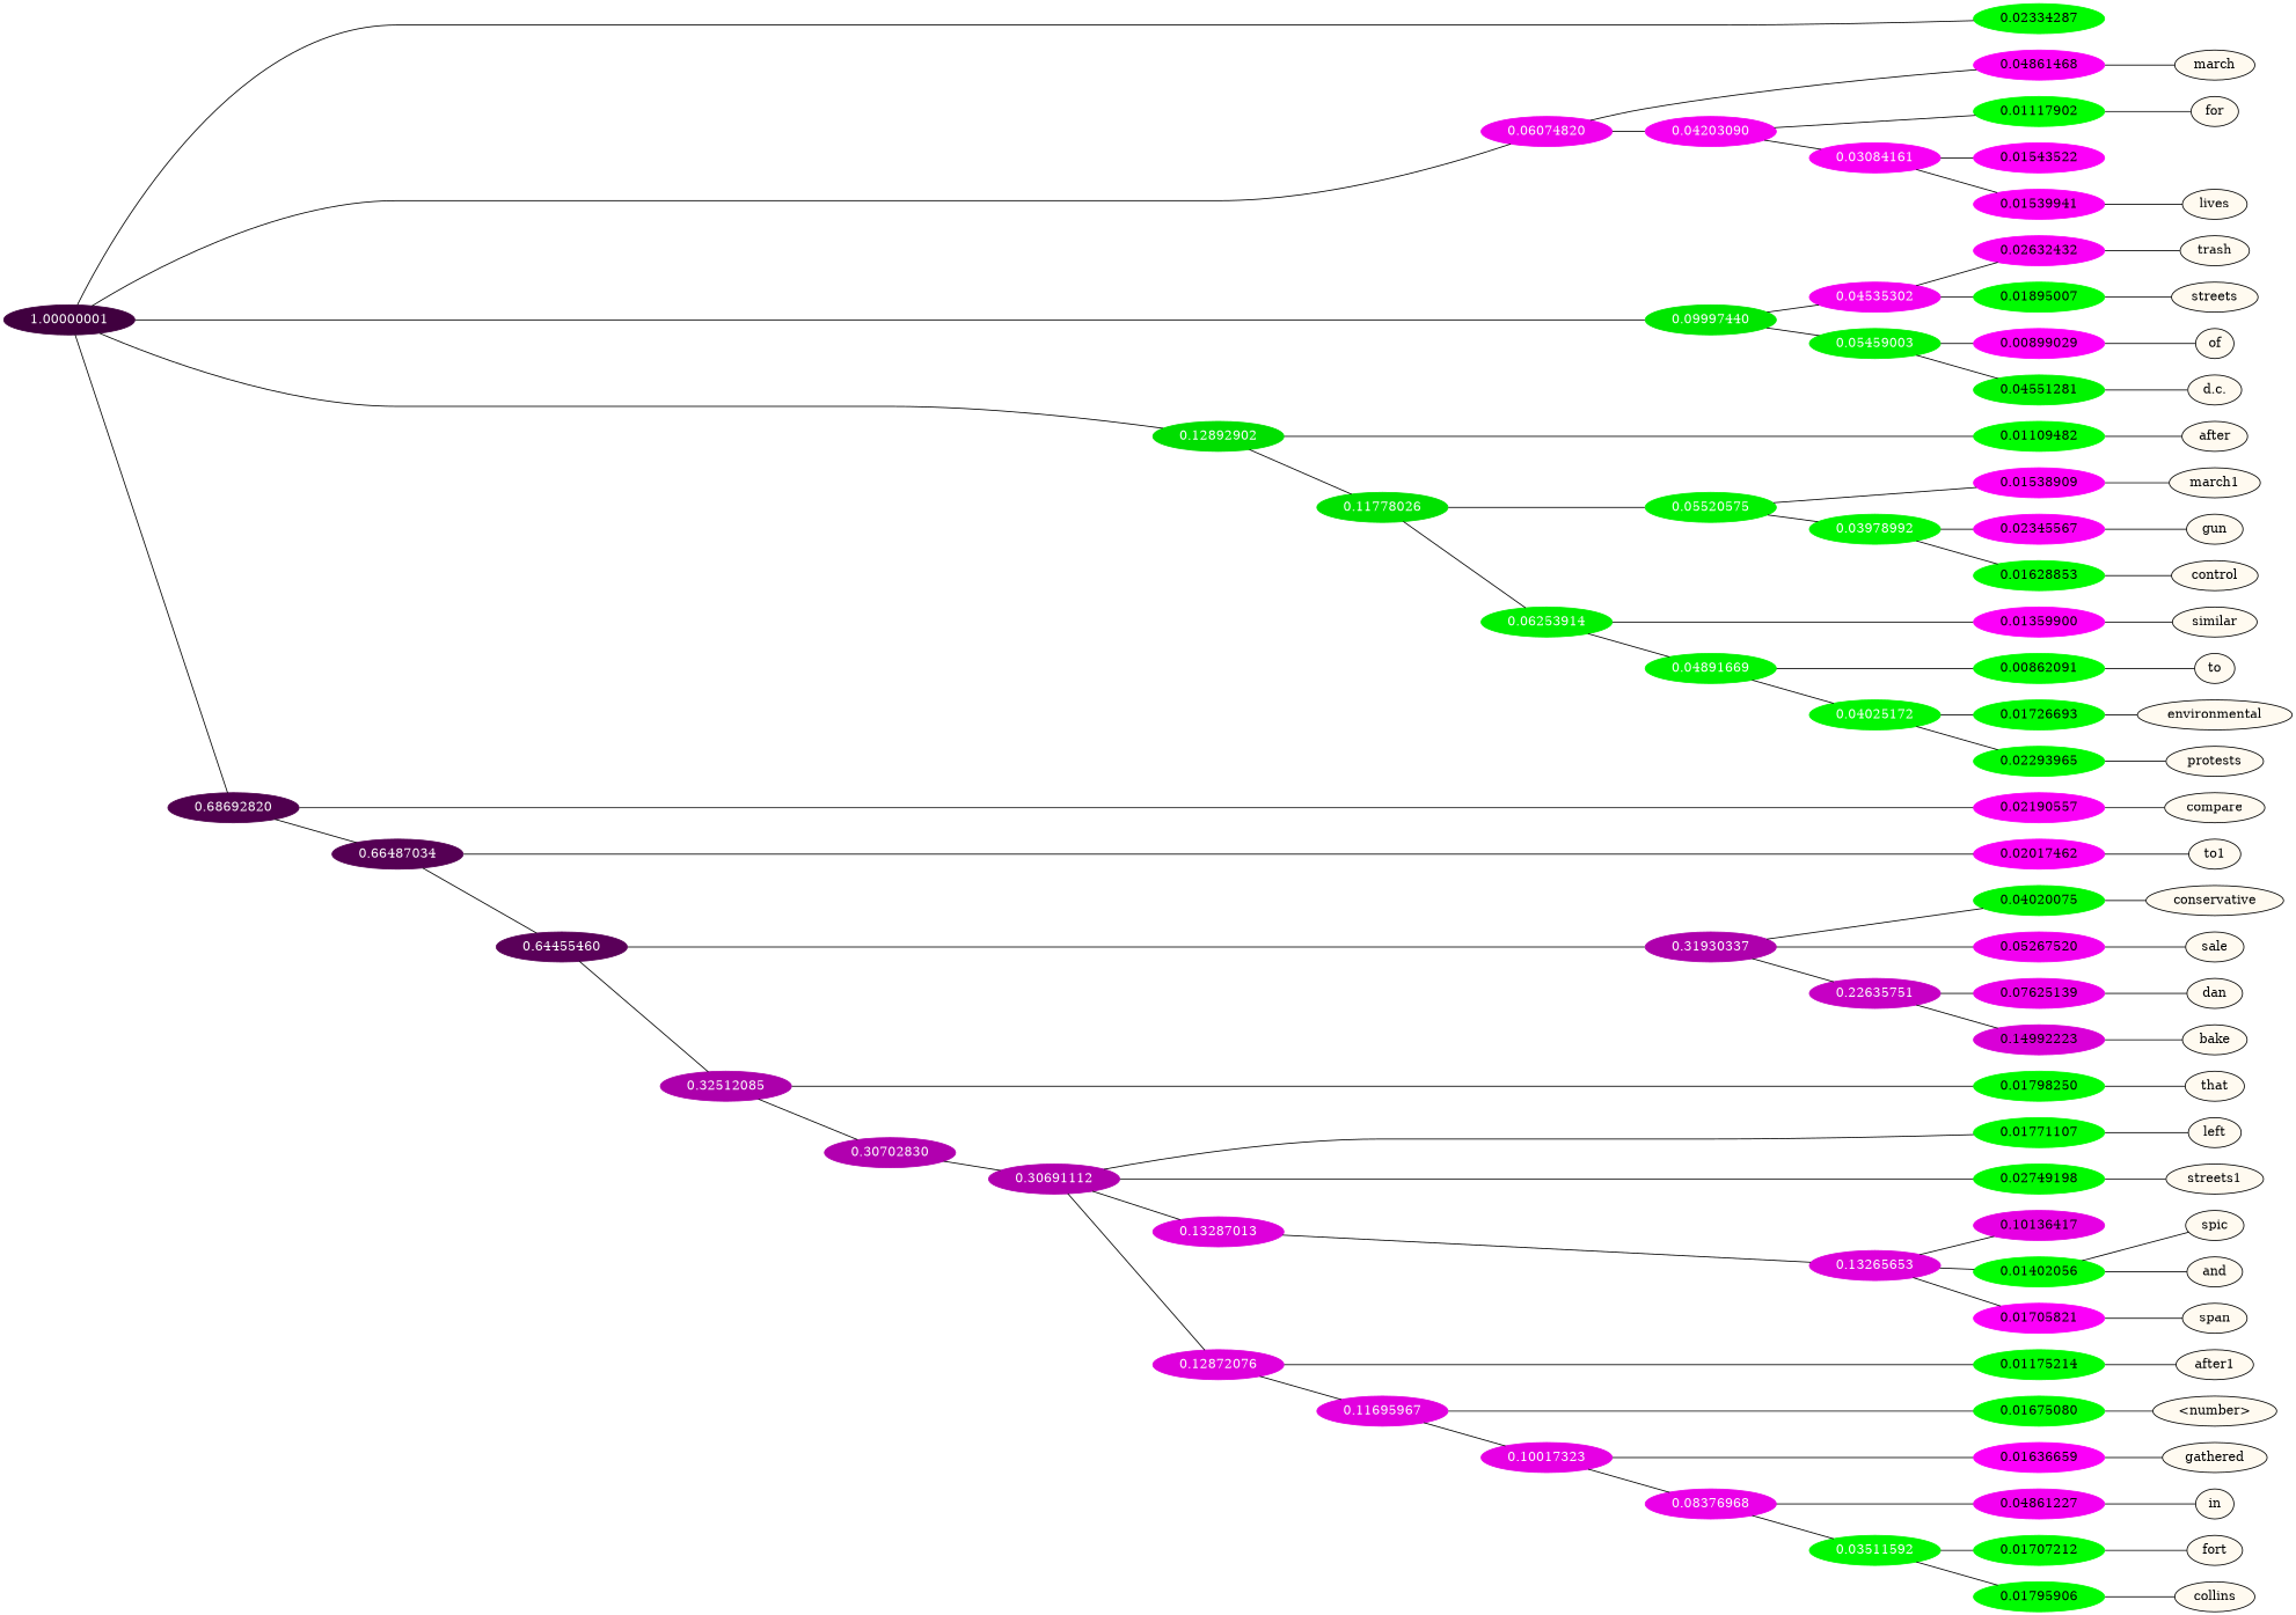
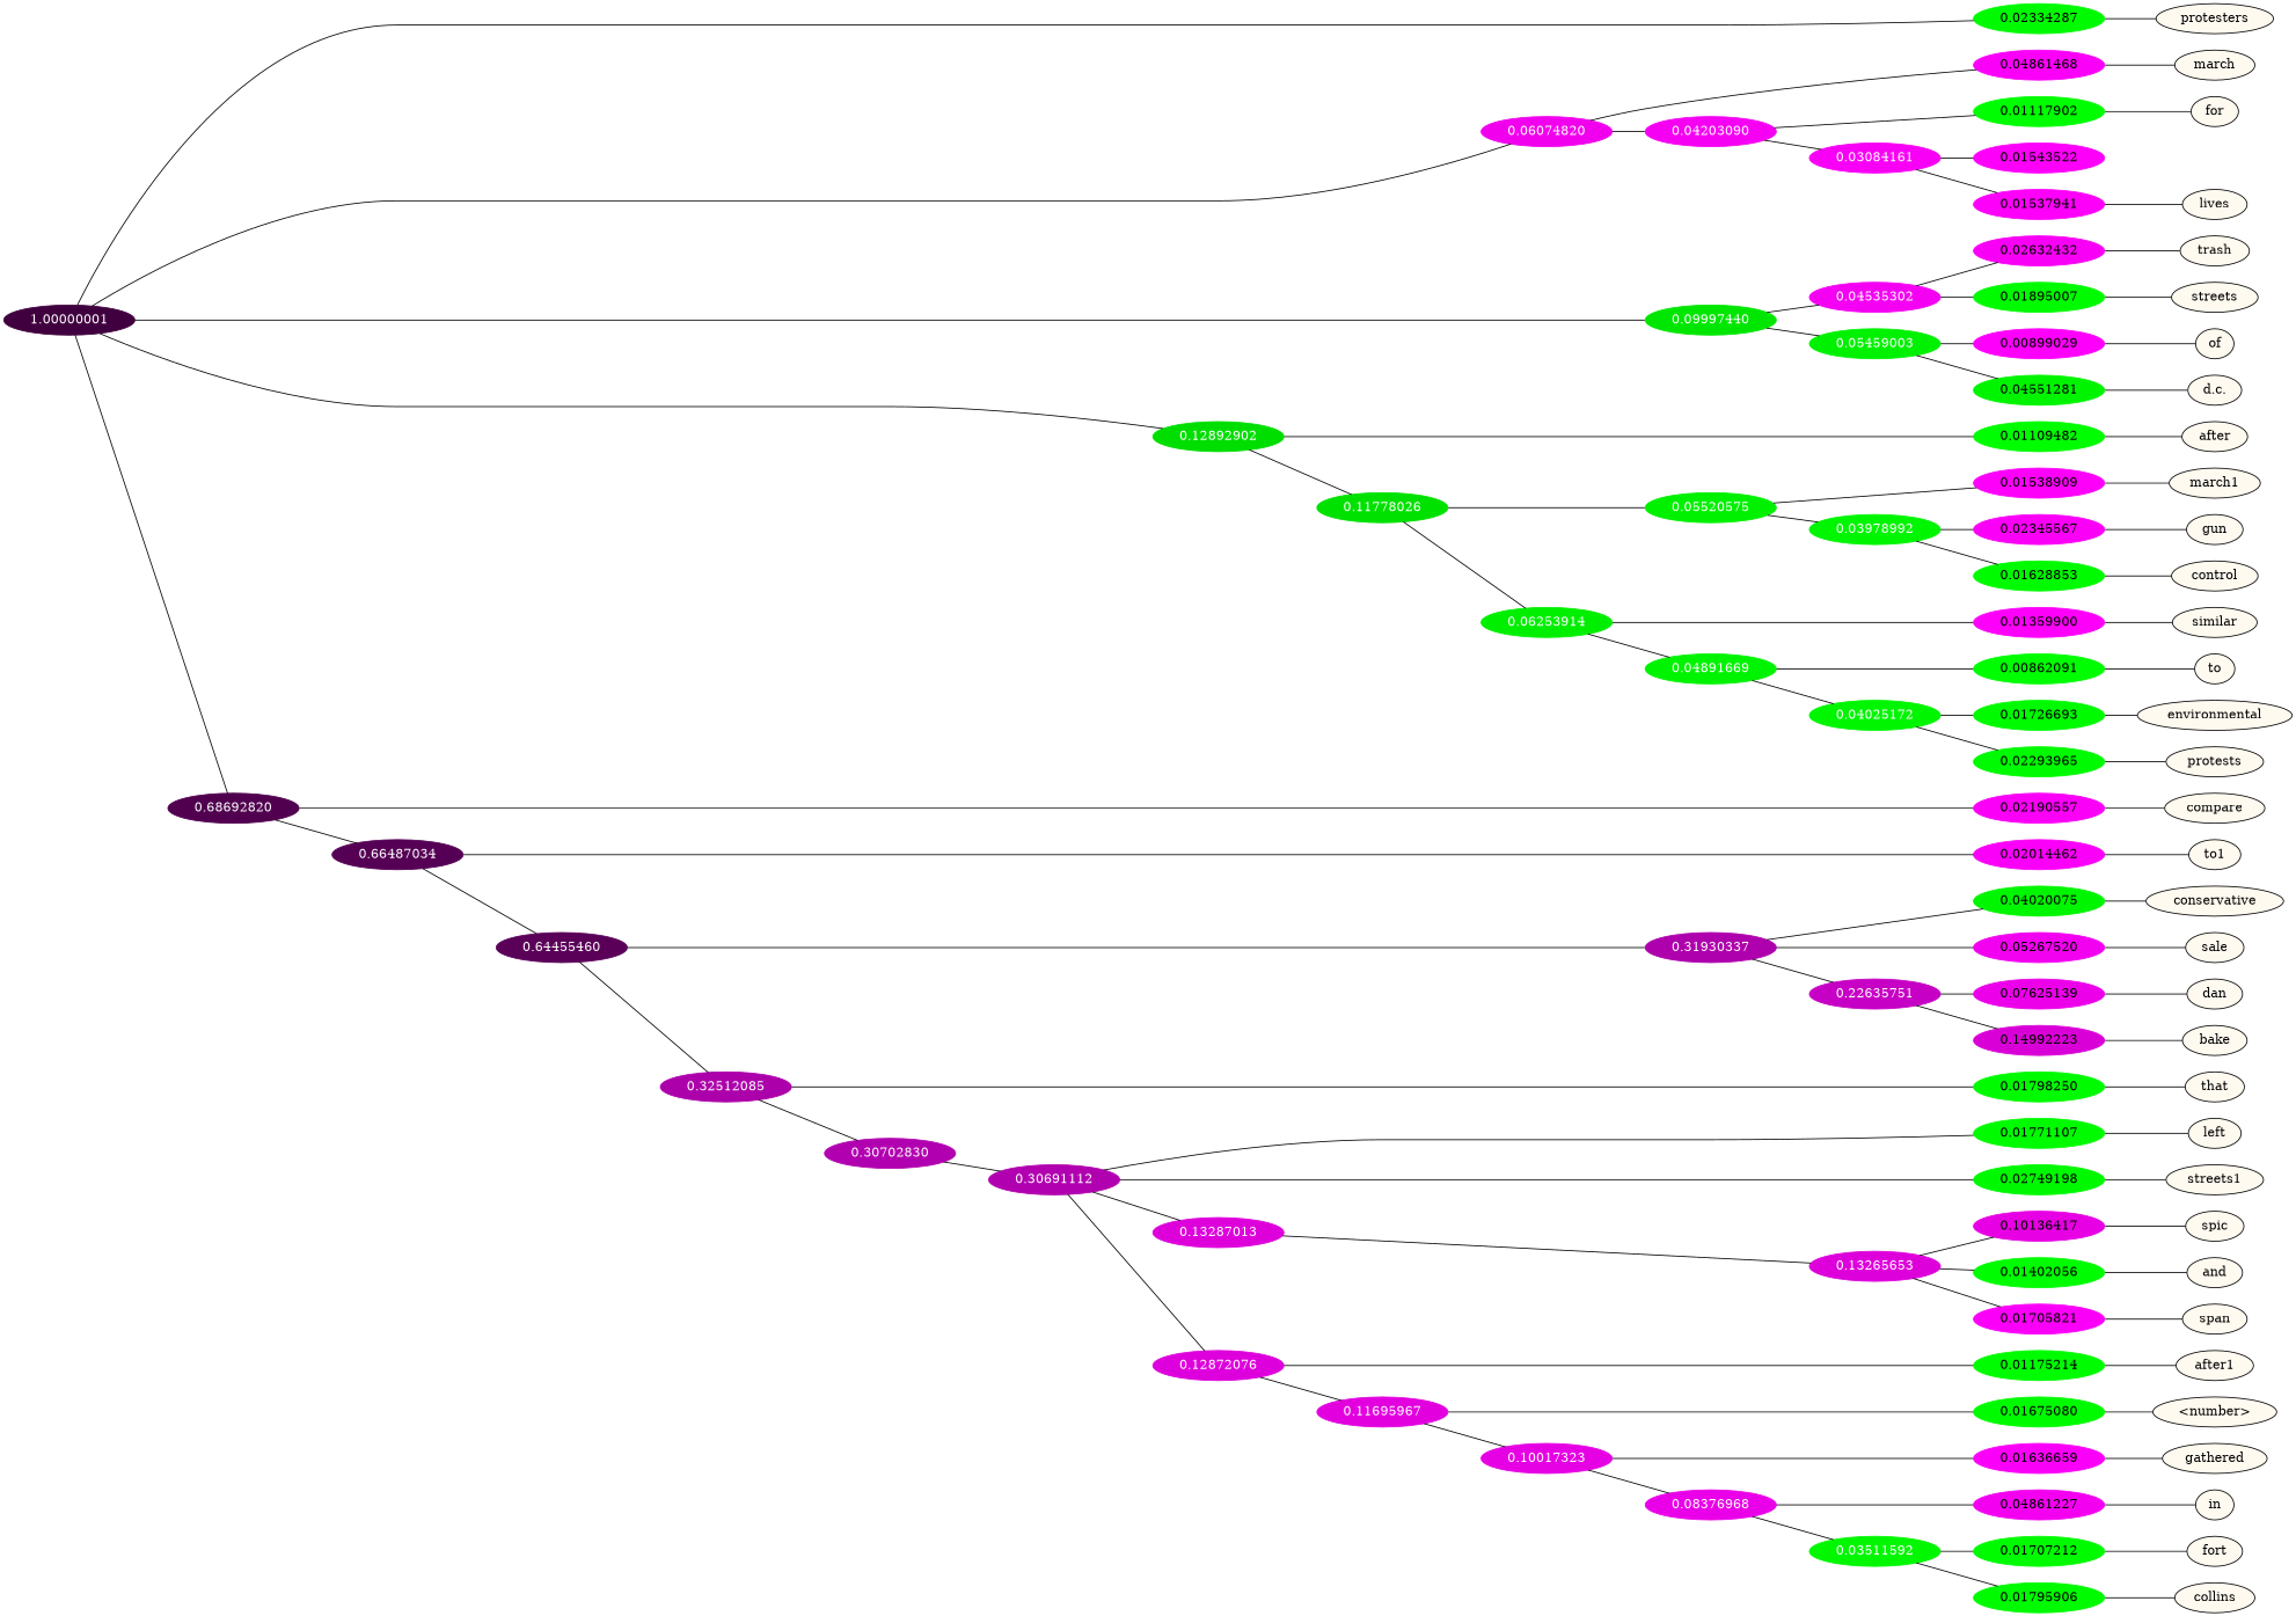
  graph {
    rankdir=LR
    node [color=black format=png nodesep=0.001 ordering=out overlap_scaling=0.01 ranksep=0.001 style=filled fontcolor=black]
    n1 [fillcolor=floralwhite height=0.15 label=march style="filled,solid" width=0.15 fontcolor=""]
    n2 [fillcolor=floralwhite height=0.15 label=for style="filled,solid" width=0.15 fontcolor=""]
    n3 [fillcolor=floralwhite height=0.15 label=lives style="filled,solid" width=0.15 fontcolor=""]
+   n4 [fillcolor=floralwhite height=0.15 label=protesters style="filled,solid" width=0.15 fontcolor=""]
    n5 [fillcolor=floralwhite height=0.15 label=trash style="filled,solid" width=0.15 fontcolor=""]
    n6 [fillcolor=floralwhite height=0.15 label=streets style="filled,solid" width=0.15 fontcolor=""]
    n7 [fillcolor=floralwhite height=0.15 label=of style="filled,solid" width=0.15 fontcolor=""]
    n8 [fillcolor=floralwhite height=0.15 label="d.c." style="filled,solid" width=0.15 fontcolor=""]
    n9 [fillcolor=floralwhite height=0.15 label=after style="filled,solid" width=0.15 fontcolor=""]
    n10 [fillcolor=floralwhite height=0.15 label=gun style="filled,solid" width=0.15 fontcolor=""]
    n11 [fillcolor=floralwhite height=0.15 label=control style="filled,solid" width=0.15 fontcolor=""]
    n12 [fillcolor=floralwhite height=0.15 label=march1 style="filled,solid" width=0.15 fontcolor=""]
    n13 [fillcolor=floralwhite height=0.15 label=similar style="filled,solid" width=0.15 fontcolor=""]
    n14 [fillcolor=floralwhite height=0.15 label=to style="filled,solid" width=0.15 fontcolor=""]
    n15 [fillcolor=floralwhite height=0.15 label=environmental style="filled,solid" width=0.15 fontcolor=""]
    n16 [fillcolor=floralwhite height=0.15 label=protests style="filled,solid" width=0.15 fontcolor=""]
    n17 [fillcolor=floralwhite height=0.15 label=compare style="filled,solid" width=0.15 fontcolor=""]
    n18 [fillcolor=floralwhite height=0.15 label=to1 style="filled,solid" width=0.15 fontcolor=""]
    n19 [fillcolor=floralwhite height=0.15 label=conservative style="filled,solid" width=0.15 fontcolor=""]
    n20 [fillcolor=floralwhite height=0.15 label=dan style="filled,solid" width=0.15 fontcolor=""]
    n21 [fillcolor=floralwhite height=0.15 label=bake style="filled,solid" width=0.15 fontcolor=""]
    n22 [fillcolor=floralwhite height=0.15 label=sale style="filled,solid" width=0.15 fontcolor=""]
    n23 [fillcolor=floralwhite height=0.15 label=that style="filled,solid" width=0.15 fontcolor=""]
    n24 [fillcolor=floralwhite height=0.15 label=left style="filled,solid" width=0.15 fontcolor=""]
    n25 [fillcolor=floralwhite height=0.15 label=streets1 style="filled,solid" width=0.15 fontcolor=""]
    n26 [fillcolor=floralwhite height=0.15 label=spic style="filled,solid" width=0.15 fontcolor=""]
    n27 [fillcolor=floralwhite height=0.15 label=and style="filled,solid" width=0.15 fontcolor=""]
    n28 [fillcolor=floralwhite height=0.15 label=span style="filled,solid" width=0.15 fontcolor=""]
    n29 [fillcolor=floralwhite height=0.15 label=after1 style="filled,solid" width=0.15 fontcolor=""]
    n30 [fillcolor=floralwhite height=0.15 label="\<number\>" style="filled,solid" width=0.15 fontcolor=""]
    n31 [fillcolor=floralwhite height=0.15 label=gathered style="filled,solid" width=0.15 fontcolor=""]
    n32 [fillcolor=floralwhite height=0.15 label=in style="filled,solid" width=0.15 fontcolor=""]
    n33 [fillcolor=floralwhite height=0.15 label=fort style="filled,solid" width=0.15 fontcolor=""]
    n34 [fillcolor=floralwhite height=0.15 label=collins style="filled,solid" width=0.15 fontcolor=""]
    n35 [color="0.835 1.000 0.981" height=0.15 label=0.04861468 width=0.15]
    n36 [color="0.334 1.000 0.989" height=0.15 label=0.01117902 width=0.15]
    n37 [color="0.835 1.000 0.985" height=0.15 label=0.01543522 width=0.15]
-   n38 [color="0.835 1.000 0.985" height=0.15 label=0.01539941 width=0.15]
+   n38 [color="0.835 1.000 0.985" height=0.15 label=0.01537941 width=0.15]
    n39 [color="0.334 1.000 0.977" height=0.15 label=0.02334287 width=0.15]
    n40 [color="0.835 1.000 0.974" height=0.15 label=0.02632432 width=0.15]
    n41 [color="0.334 1.000 0.981" height=0.15 label=0.01895007 width=0.15]
    n42 [color="0.835 1.000 0.991" height=0.15 label=0.00899029 width=0.15]
    n43 [color="0.334 1.000 0.954" height=0.15 label=0.04551281 width=0.15]
    n44 [color="0.334 1.000 0.989" height=0.15 label=0.01109482 width=0.15]
    n45 [color="0.835 1.000 0.977" height=0.15 label=0.02345567 width=0.15]
    n46 [color="0.334 1.000 0.984" height=0.15 label=0.01628853 width=0.15]
    n47 [color="0.835 1.000 0.985" height=0.15 label=0.01538909 width=0.15]
    n48 [color="0.835 1.000 0.986" height=0.15 label=0.01359900 width=0.15]
    n49 [color="0.334 1.000 0.991" height=0.15 label=0.00862091 width=0.15]
    n50 [color="0.334 1.000 0.983" height=0.15 label=0.01726693 width=0.15]
    n51 [color="0.334 1.000 0.977" height=0.15 label=0.02293965 width=0.15]
    n52 [color="0.835 1.000 0.978" height=0.15 label=0.02190557 width=0.15]
-   n53 [color="0.835 1.000 0.980" height=0.15 label=0.02017462 width=0.15]
+   n53 [color="0.835 1.000 0.980" height=0.15 label=0.02014462 width=0.15]
    n54 [color="0.334 1.000 0.960" height=0.15 label=0.04020075 width=0.15]
    n55 [color="0.835 1.000 0.924" height=0.15 label=0.07625139 width=0.15]
    n56 [color="0.835 1.000 0.850" height=0.15 label=0.14992223 width=0.15]
    n57 [color="0.835 1.000 0.947" height=0.15 label=0.05267520 width=0.15]
    n58 [color="0.334 1.000 0.982" height=0.15 label=0.01798250 width=0.15]
    n59 [color="0.334 1.000 0.982" height=0.15 label=0.01771107 width=0.15]
    n60 [color="0.334 1.000 0.973" height=0.15 label=0.02749198 width=0.15]
    n61 [color="0.835 1.000 0.899" height=0.15 label=0.10136417 width=0.15]
    n62 [color="0.334 1.000 0.986" height=0.15 label=0.01402056 width=0.15]
    n63 [color="0.835 1.000 0.983" height=0.15 label=0.01705821 width=0.15]
    n64 [color="0.334 1.000 0.988" height=0.15 label=0.01175214 width=0.15]
    n65 [color="0.334 1.000 0.983" height=0.15 label=0.01675080 width=0.15]
    n66 [color="0.835 1.000 0.984" height=0.15 label=0.01636659 width=0.15]
    n67 [color="0.835 1.000 0.951" height=0.15 label=0.04861227 width=0.15]
    n68 [color="0.334 1.000 0.983" height=0.15 label=0.01707212 width=0.15]
    n69 [color="0.334 1.000 0.982" height=0.15 label=0.01795906 width=0.15]
    n70 [color="0.835 1.000 0.250" fontcolor=grey99 height=0.15 label=1.00000001 width=0.15]
    n71 [color="0.835 1.000 0.939" fontcolor=grey99 height=0.15 label=0.06074820 width=0.15]
    n72 [color="0.334 1.000 0.900" fontcolor=grey99 height=0.15 label=0.09997440 width=0.15]
    n73 [color="0.334 1.000 0.871" fontcolor=grey99 height=0.15 label=0.12892902 width=0.15]
    n74 [color="0.835 1.000 0.313" fontcolor=grey99 height=0.15 label=0.68692820 width=0.15]
    n75 [color="0.835 1.000 0.958" fontcolor=grey99 height=0.15 label=0.04203090 width=0.15]
    n76 [color="0.835 1.000 0.955" fontcolor=grey99 height=0.15 label=0.04535302 width=0.15]
    n77 [color="0.334 1.000 0.945" fontcolor=grey99 height=0.15 label=0.05459003 width=0.15]
    n78 [color="0.334 1.000 0.882" fontcolor=grey99 height=0.15 label=0.11778026 width=0.15]
    n79 [color="0.835 1.000 0.335" fontcolor=grey99 height=0.15 label=0.66487034 width=0.15]
    n80 [color="0.835 1.000 0.969" fontcolor=grey99 height=0.15 label=0.03084161 width=0.15]
    n81 [color="0.334 1.000 0.945" fontcolor=grey99 height=0.15 label=0.05520575 width=0.15]
    n82 [color="0.334 1.000 0.937" fontcolor=grey99 height=0.15 label=0.06253914 width=0.15]
    n83 [color="0.835 1.000 0.355" fontcolor=grey99 height=0.15 label=0.64455460 width=0.15]
    n84 [color="0.334 1.000 0.960" fontcolor=grey99 height=0.15 label=0.03978992 width=0.15]
    n85 [color="0.334 1.000 0.951" fontcolor=grey99 height=0.15 label=0.04891669 width=0.15]
    n86 [color="0.835 1.000 0.681" fontcolor=grey99 height=0.15 label=0.31930337 width=0.15]
    n87 [color="0.835 1.000 0.675" fontcolor=grey99 height=0.15 label=0.32512085 width=0.15]
    n88 [color="0.334 1.000 0.960" fontcolor=grey99 height=0.15 label=0.04025172 width=0.15]
    n89 [color="0.835 1.000 0.774" fontcolor=grey99 height=0.15 label=0.22635751 width=0.15]
    n90 [color="0.835 1.000 0.693" fontcolor=grey99 height=0.15 label=0.30702830 width=0.15]
    n91 [color="0.835 1.000 0.693" fontcolor=grey99 height=0.15 label=0.30691112 width=0.15]
    n92 [color="0.835 1.000 0.867" fontcolor=grey99 height=0.15 label=0.13287013 width=0.15]
    n93 [color="0.835 1.000 0.871" fontcolor=grey99 height=0.15 label=0.12872076 width=0.15]
    n94 [color="0.835 1.000 0.867" fontcolor=grey99 height=0.15 label=0.13265653 width=0.15]
    n95 [color="0.835 1.000 0.883" fontcolor=grey99 height=0.15 label=0.11695967 width=0.15]
    n96 [color="0.835 1.000 0.900" fontcolor=grey99 height=0.15 label=0.10017323 width=0.15]
    n97 [color="0.835 1.000 0.916" fontcolor=grey99 height=0.15 label=0.08376968 width=0.15]
    n98 [color="0.334 1.000 0.965" fontcolor=grey99 height=0.15 label=0.03511592 width=0.15]
    subgraph sub_1 {
      rank=same
      n1
      n2
      n3
+     n4
      n5
      n6
      n7
      n8
      n9
      n10
      n11
      n12
      n13
      n14
      n15
      n16
      n17
      n18
      n19
      n20
      n21
      n22
      n23
      n24
      n25
      n26
      n27
      n28
      n29
      n30
      n31
      n32
      n33
      n34
    }
    subgraph sub_2 {
      rank=same
      n35
      n36
      n37
      n38
      n39
      n40
      n41
      n42
      n43
      n44
      n45
      n46
      n47
      n48
      n49
      n50
      n51
      n52
      n53
      n54
      n55
      n56
      n57
      n58
      n59
      n60
      n61
      n62
      n63
      n64
      n65
      n66
      n67
      n68
      n69
    }
    n35 -- n1
    n36 -- n2
    n38 -- n3
+   n39 -- n4
    n40 -- n5
    n41 -- n6
    n42 -- n7
    n43 -- n8
    n44 -- n9
    n45 -- n10
    n46 -- n11
    n47 -- n12
    n48 -- n13
    n49 -- n14
    n50 -- n15
    n51 -- n16
    n52 -- n17
    n53 -- n18
    n54 -- n19
    n55 -- n20
    n56 -- n21
    n57 -- n22
    n58 -- n23
    n59 -- n24
    n60 -- n25
-   n62 -- n26
+   n61 -- n26
    n62 -- n27
    n63 -- n28
    n64 -- n29
    n65 -- n30
    n66 -- n31
    n67 -- n32
    n68 -- n33
    n69 -- n34
    n70 -- n39
    n70 -- n71
    n70 -- n72
    n70 -- n73
    n70 -- n74
    n71 -- n35
    n71 -- n75
    n72 -- n76
    n72 -- n77
    n73 -- n44
    n73 -- n78
    n74 -- n52
    n74 -- n79
    n75 -- n36
    n75 -- n80
    n76 -- n40
    n76 -- n41
    n77 -- n42
    n77 -- n43
    n78 -- n81
    n78 -- n82
    n79 -- n53
    n79 -- n83
    n80 -- n37
    n80 -- n38
    n81 -- n47
    n81 -- n84
    n82 -- n48
    n82 -- n85
    n83 -- n86
    n83 -- n87
    n84 -- n45
    n84 -- n46
    n85 -- n49
    n85 -- n88
    n86 -- n54
    n86 -- n57
    n86 -- n89
    n87 -- n58
    n87 -- n90
    n88 -- n50
    n88 -- n51
    n89 -- n55
    n89 -- n56
    n90 -- n91
    n91 -- n59
    n91 -- n60
    n91 -- n92
    n91 -- n93
    n92 -- n94
    n93 -- n64
    n93 -- n95
    n94 -- n61
    n94 -- n62
    n94 -- n63
    n95 -- n65
    n95 -- n96
    n96 -- n66
    n96 -- n97
    n97 -- n67
    n97 -- n98
    n98 -- n68
    n98 -- n69
  }
